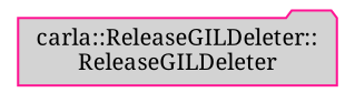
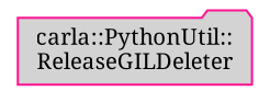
  digraph {
    rankdir=TB
    fontname="Noto Serif"
-   n1 [color=deeppink fillcolor=lightgrey fontname="Noto Serif" fontsize=10 height=0.2 label="carla::ReleaseGILDeleter::\lReleaseGILDeleter" shape=folder style=filled width=0.4]
+   n1 [color=deeppink fillcolor=lightgrey fontname="Noto Serif" fontsize=10 height=0.2 label="carla::PythonUtil::\lReleaseGILDeleter" shape=folder style=filled width=0.4]
  }
